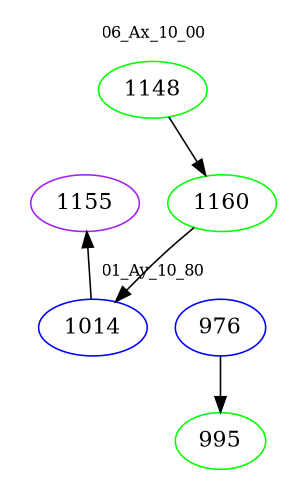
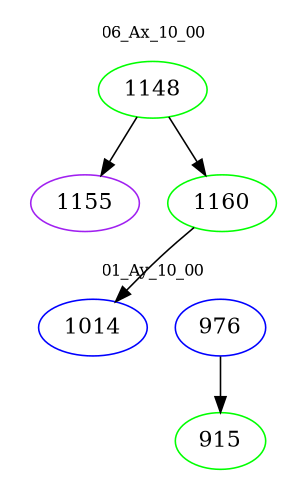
  digraph {
    fontname="DejaVu Serif"
    node [color=green fontname="DejaVu Serif"]
    edge [color=black fontname="DejaVu Serif"]
    n1 [label=1148]
    n2 [color=purple label=1155]
    n3 [label=1160]
    n4 [color=blue label=976]
-   n5 [label=995]
+   n5 [label=915]
    n6 [color=blue label=1014]
    subgraph cluster_1 {
      color=white
      fontsize=10
      label="06_Ax_10_00"
      n1
      n2
      n3
    }
    subgraph cluster_2 {
      color=white
      fontsize=10
-     label="01_Ay_10_80"
+     label="01_Ay_10_00"
      n4
      n5
      n6
    }
-   n6 -> n2
+   n1 -> n2
    n1 -> n3
    n3 -> n6
    n4 -> n5
  }
